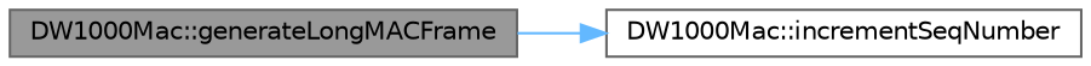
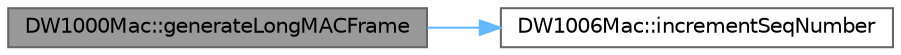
  digraph {
    rankdir=LR
    fontname="DejaVu Sans"
    node [fontname="DejaVu Sans" fontsize=10 shape=box style=filled]
    n1 [color=gray40 fillcolor=grey60 fontcolor=black height=0.2 label="DW1000Mac::generateLongMACFrame" width=0.4]
-   n2 [color=grey40 fillcolor=white height=0.2 label="DW1000Mac::incrementSeqNumber" width=0.4]
+   n2 [color=grey40 fillcolor=white height=0.2 label="DW1006Mac::incrementSeqNumber" width=0.4]
    n1 -> n2 [color=steelblue1 fontname="DejaVu Sans" fontsize=10 labelfontname=Helvetica labelfontsize=10 style=solid]
  }
